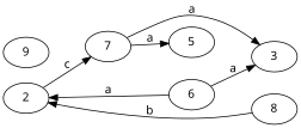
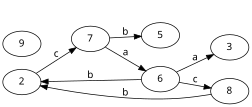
  strict digraph {
    fontname="Noto Sans"
    rankdir=LR
    node [fontname="Noto Sans"]
    edge [fontname="Noto Sans"]
    2
    7
    3
    5
    n5 [label=9]
    n6 [label=6]
    8
    2 -> 7 [label=c]
-   7 -> 3 [label=a]
-   7 -> 5 [label=a]
-   n6 -> 2 [label=a]
+   7 -> n6 [label=a]
+   7 -> 5 [label=b]
+   n6 -> 2 [label=b]
    n6 -> 3 [label=a]
+   n6 -> 8 [label=c]
    8 -> 2 [label=b]
  }
